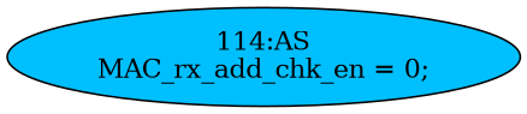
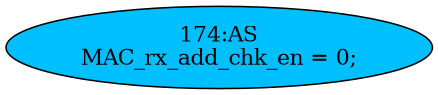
  strict digraph {
-   n1 [ast="<pyverilog.vparser.ast.Assign object at 0x7fdff6ff3190>" def_var="['MAC_rx_add_chk_en']" fillcolor=deepskyblue label="114:AS\nMAC_rx_add_chk_en = 0;" statements="[]" style=filled typ=Assign use_var="[]"]
+   n1 [ast="<pyverilog.vparser.ast.Assign object at 0x7fdff6ff3190>" def_var="['MAC_rx_add_chk_en']" fillcolor=deepskyblue label="174:AS\nMAC_rx_add_chk_en = 0;" statements="[]" style=filled typ=Assign use_var="[]"]
  }
